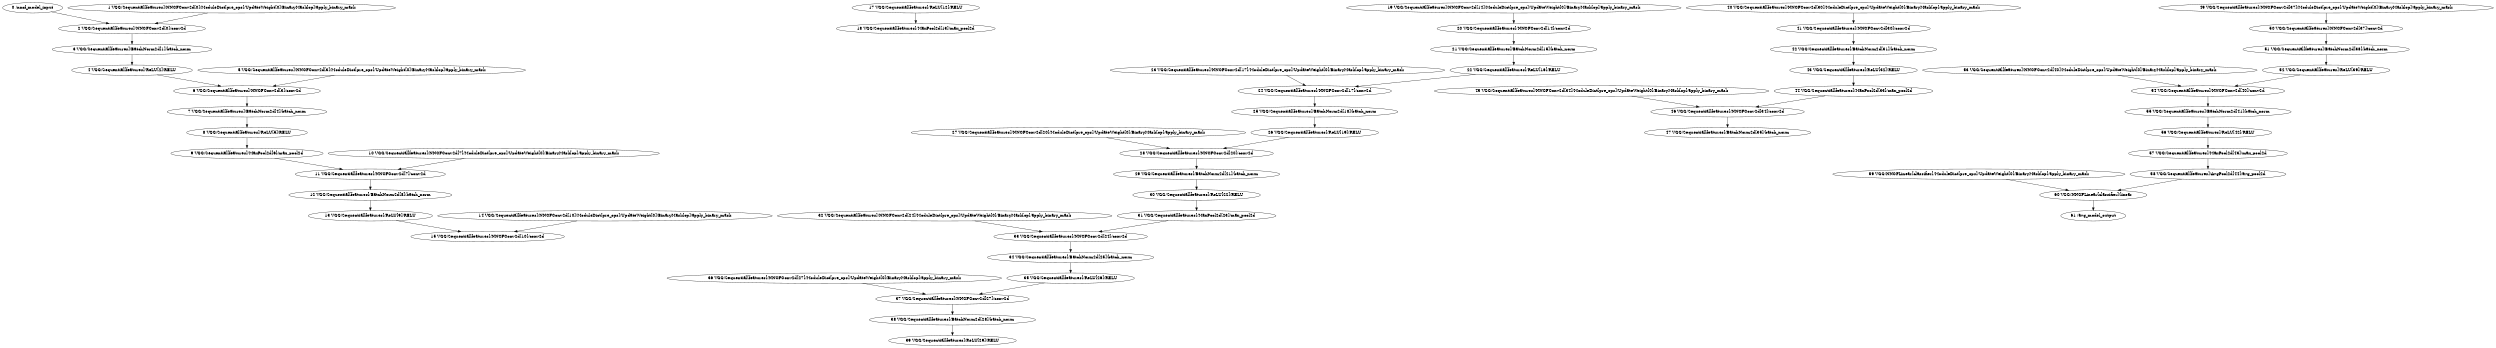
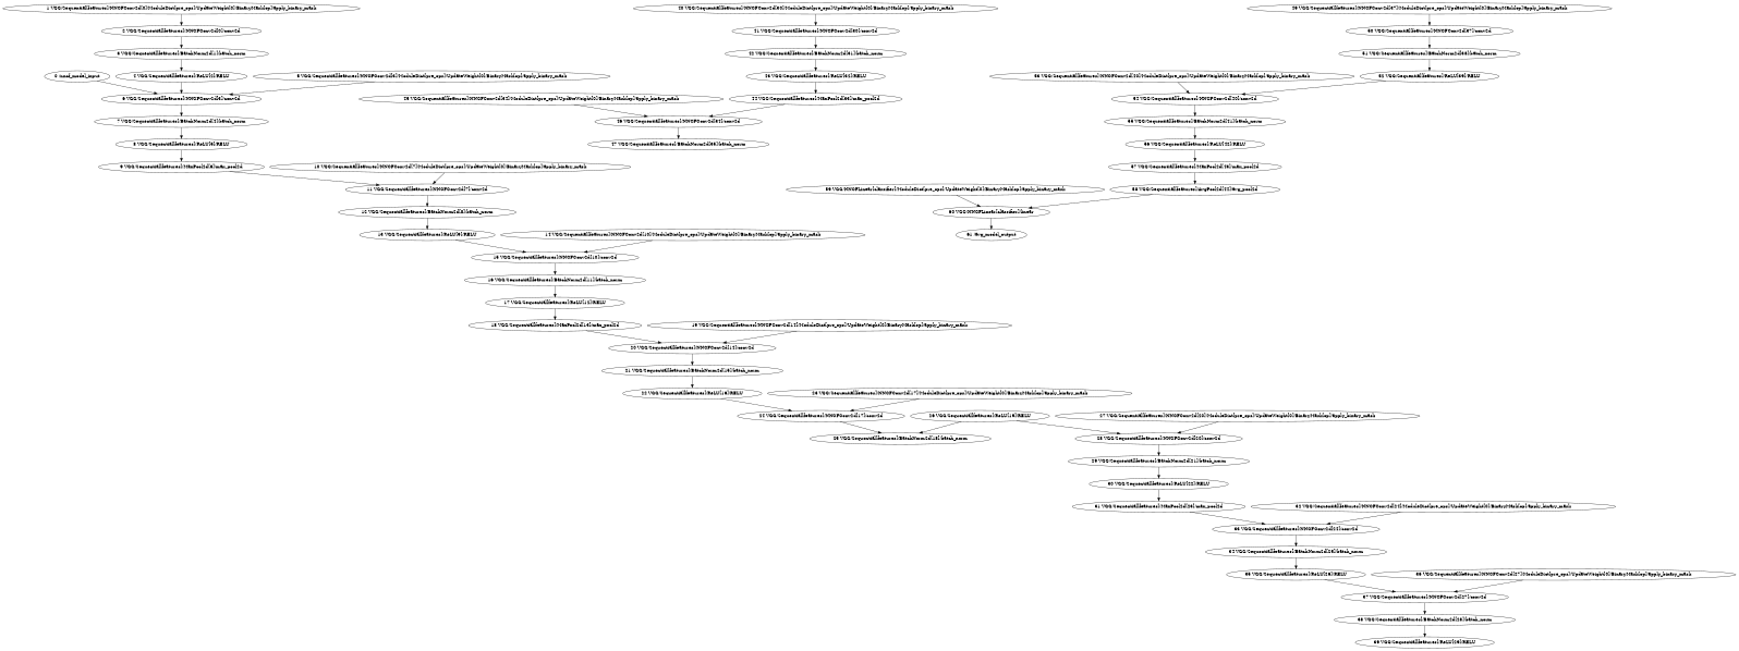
  strict digraph {
    node [type=apply_binary_mask]
    "0 /nncf_model_input" [type=nncf_model_input]
    "2 VGG/Sequential[features]/NNCFConv2d[0]/conv2d" [scope="VGG/Sequential[features]/NNCFConv2d[0]" type=conv2d]
    "3 VGG/Sequential[features]/BatchNorm2d[1]/batch_norm" [scope="VGG/Sequential[features]/BatchNorm2d[1]" type=batch_norm]
    "1 VGG/Sequential[features]/NNCFConv2d[0]/ModuleDict[pre_ops]/UpdateWeight[0]/BinaryMask[op]/apply_binary_mask" [scope="VGG/Sequential[features]/NNCFConv2d[0]/ModuleDict[pre_ops]/UpdateWeight[0]/BinaryMask[op]"]
    "4 VGG/Sequential[features]/ReLU[2]/RELU" [scope="VGG/Sequential[features]/ReLU[2]" type=RELU]
    "6 VGG/Sequential[features]/NNCFConv2d[3]/conv2d" [scope="VGG/Sequential[features]/NNCFConv2d[3]" type=conv2d]
    "7 VGG/Sequential[features]/BatchNorm2d[4]/batch_norm" [scope="VGG/Sequential[features]/BatchNorm2d[4]" type=batch_norm]
    "5 VGG/Sequential[features]/NNCFConv2d[3]/ModuleDict[pre_ops]/UpdateWeight[0]/BinaryMask[op]/apply_binary_mask" [scope="VGG/Sequential[features]/NNCFConv2d[3]/ModuleDict[pre_ops]/UpdateWeight[0]/BinaryMask[op]"]
    "8 VGG/Sequential[features]/ReLU[5]/RELU" [scope="VGG/Sequential[features]/ReLU[5]" type=RELU]
    "9 VGG/Sequential[features]/MaxPool2d[6]/max_pool2d" [scope="VGG/Sequential[features]/MaxPool2d[6]" type=max_pool2d]
    "11 VGG/Sequential[features]/NNCFConv2d[7]/conv2d" [scope="VGG/Sequential[features]/NNCFConv2d[7]" type=conv2d]
    "12 VGG/Sequential[features]/BatchNorm2d[8]/batch_norm" [scope="VGG/Sequential[features]/BatchNorm2d[8]" type=batch_norm]
    "10 VGG/Sequential[features]/NNCFConv2d[7]/ModuleDict[pre_ops]/UpdateWeight[0]/BinaryMask[op]/apply_binary_mask" [scope="VGG/Sequential[features]/NNCFConv2d[7]/ModuleDict[pre_ops]/UpdateWeight[0]/BinaryMask[op]"]
    "13 VGG/Sequential[features]/ReLU[9]/RELU" [scope="VGG/Sequential[features]/ReLU[9]" type=RELU]
    "15 VGG/Sequential[features]/NNCFConv2d[10]/conv2d" [scope="VGG/Sequential[features]/NNCFConv2d[10]" type=conv2d]
+   "16 VGG/Sequential[features]/BatchNorm2d[11]/batch_norm" [scope="VGG/Sequential[features]/BatchNorm2d[11]" type=batch_norm]
    "14 VGG/Sequential[features]/NNCFConv2d[10]/ModuleDict[pre_ops]/UpdateWeight[0]/BinaryMask[op]/apply_binary_mask" [scope="VGG/Sequential[features]/NNCFConv2d[10]/ModuleDict[pre_ops]/UpdateWeight[0]/BinaryMask[op]"]
    "17 VGG/Sequential[features]/ReLU[12]/RELU" [scope="VGG/Sequential[features]/ReLU[12]" type=RELU]
    "18 VGG/Sequential[features]/MaxPool2d[13]/max_pool2d" [scope="VGG/Sequential[features]/MaxPool2d[13]" type=max_pool2d]
    "20 VGG/Sequential[features]/NNCFConv2d[14]/conv2d" [scope="VGG/Sequential[features]/NNCFConv2d[14]" type=conv2d]
    "21 VGG/Sequential[features]/BatchNorm2d[15]/batch_norm" [scope="VGG/Sequential[features]/BatchNorm2d[15]" type=batch_norm]
    "19 VGG/Sequential[features]/NNCFConv2d[14]/ModuleDict[pre_ops]/UpdateWeight[0]/BinaryMask[op]/apply_binary_mask" [scope="VGG/Sequential[features]/NNCFConv2d[14]/ModuleDict[pre_ops]/UpdateWeight[0]/BinaryMask[op]"]
    "22 VGG/Sequential[features]/ReLU[16]/RELU" [scope="VGG/Sequential[features]/ReLU[16]" type=RELU]
    "24 VGG/Sequential[features]/NNCFConv2d[17]/conv2d" [scope="VGG/Sequential[features]/NNCFConv2d[17]" type=conv2d]
    "25 VGG/Sequential[features]/BatchNorm2d[18]/batch_norm" [scope="VGG/Sequential[features]/BatchNorm2d[18]" type=batch_norm]
    "23 VGG/Sequential[features]/NNCFConv2d[17]/ModuleDict[pre_ops]/UpdateWeight[0]/BinaryMask[op]/apply_binary_mask" [scope="VGG/Sequential[features]/NNCFConv2d[17]/ModuleDict[pre_ops]/UpdateWeight[0]/BinaryMask[op]"]
    "26 VGG/Sequential[features]/ReLU[19]/RELU" [scope="VGG/Sequential[features]/ReLU[19]" type=RELU]
    "28 VGG/Sequential[features]/NNCFConv2d[20]/conv2d" [scope="VGG/Sequential[features]/NNCFConv2d[20]" type=conv2d]
    "29 VGG/Sequential[features]/BatchNorm2d[21]/batch_norm" [scope="VGG/Sequential[features]/BatchNorm2d[21]" type=batch_norm]
    "27 VGG/Sequential[features]/NNCFConv2d[20]/ModuleDict[pre_ops]/UpdateWeight[0]/BinaryMask[op]/apply_binary_mask" [scope="VGG/Sequential[features]/NNCFConv2d[20]/ModuleDict[pre_ops]/UpdateWeight[0]/BinaryMask[op]"]
    "30 VGG/Sequential[features]/ReLU[22]/RELU" [scope="VGG/Sequential[features]/ReLU[22]" type=RELU]
    "31 VGG/Sequential[features]/MaxPool2d[23]/max_pool2d" [scope="VGG/Sequential[features]/MaxPool2d[23]" type=max_pool2d]
    "33 VGG/Sequential[features]/NNCFConv2d[24]/conv2d" [scope="VGG/Sequential[features]/NNCFConv2d[24]" type=conv2d]
    "34 VGG/Sequential[features]/BatchNorm2d[25]/batch_norm" [scope="VGG/Sequential[features]/BatchNorm2d[25]" type=batch_norm]
    "32 VGG/Sequential[features]/NNCFConv2d[24]/ModuleDict[pre_ops]/UpdateWeight[0]/BinaryMask[op]/apply_binary_mask" [scope="VGG/Sequential[features]/NNCFConv2d[24]/ModuleDict[pre_ops]/UpdateWeight[0]/BinaryMask[op]"]
    "35 VGG/Sequential[features]/ReLU[26]/RELU" [scope="VGG/Sequential[features]/ReLU[26]" type=RELU]
    "37 VGG/Sequential[features]/NNCFConv2d[27]/conv2d" [scope="VGG/Sequential[features]/NNCFConv2d[27]" type=conv2d]
    "38 VGG/Sequential[features]/BatchNorm2d[28]/batch_norm" [scope="VGG/Sequential[features]/BatchNorm2d[28]" type=batch_norm]
    "36 VGG/Sequential[features]/NNCFConv2d[27]/ModuleDict[pre_ops]/UpdateWeight[0]/BinaryMask[op]/apply_binary_mask" [scope="VGG/Sequential[features]/NNCFConv2d[27]/ModuleDict[pre_ops]/UpdateWeight[0]/BinaryMask[op]"]
    "39 VGG/Sequential[features]/ReLU[29]/RELU" [scope="VGG/Sequential[features]/ReLU[29]" type=RELU]
    "41 VGG/Sequential[features]/NNCFConv2d[30]/conv2d" [scope="VGG/Sequential[features]/NNCFConv2d[30]" type=conv2d]
    "42 VGG/Sequential[features]/BatchNorm2d[31]/batch_norm" [scope="VGG/Sequential[features]/BatchNorm2d[31]" type=batch_norm]
    "40 VGG/Sequential[features]/NNCFConv2d[30]/ModuleDict[pre_ops]/UpdateWeight[0]/BinaryMask[op]/apply_binary_mask" [scope="VGG/Sequential[features]/NNCFConv2d[30]/ModuleDict[pre_ops]/UpdateWeight[0]/BinaryMask[op]"]
    "43 VGG/Sequential[features]/ReLU[32]/RELU" [scope="VGG/Sequential[features]/ReLU[32]" type=RELU]
    "44 VGG/Sequential[features]/MaxPool2d[33]/max_pool2d" [scope="VGG/Sequential[features]/MaxPool2d[33]" type=max_pool2d]
    "46 VGG/Sequential[features]/NNCFConv2d[34]/conv2d" [scope="VGG/Sequential[features]/NNCFConv2d[34]" type=conv2d]
    "47 VGG/Sequential[features]/BatchNorm2d[35]/batch_norm" [scope="VGG/Sequential[features]/BatchNorm2d[35]" type=batch_norm]
    "45 VGG/Sequential[features]/NNCFConv2d[34]/ModuleDict[pre_ops]/UpdateWeight[0]/BinaryMask[op]/apply_binary_mask" [scope="VGG/Sequential[features]/NNCFConv2d[34]/ModuleDict[pre_ops]/UpdateWeight[0]/BinaryMask[op]"]
    "50 VGG/Sequential[features]/NNCFConv2d[37]/conv2d" [scope="VGG/Sequential[features]/NNCFConv2d[37]" type=conv2d]
    "51 VGG/Sequential[features]/BatchNorm2d[38]/batch_norm" [scope="VGG/Sequential[features]/BatchNorm2d[38]" type=batch_norm]
    "49 VGG/Sequential[features]/NNCFConv2d[37]/ModuleDict[pre_ops]/UpdateWeight[0]/BinaryMask[op]/apply_binary_mask" [scope="VGG/Sequential[features]/NNCFConv2d[37]/ModuleDict[pre_ops]/UpdateWeight[0]/BinaryMask[op]"]
    "52 VGG/Sequential[features]/ReLU[39]/RELU" [scope="VGG/Sequential[features]/ReLU[39]" type=RELU]
    "54 VGG/Sequential[features]/NNCFConv2d[40]/conv2d" [scope="VGG/Sequential[features]/NNCFConv2d[40]" type=conv2d]
    "55 VGG/Sequential[features]/BatchNorm2d[41]/batch_norm" [scope="VGG/Sequential[features]/BatchNorm2d[41]" type=batch_norm]
    "53 VGG/Sequential[features]/NNCFConv2d[40]/ModuleDict[pre_ops]/UpdateWeight[0]/BinaryMask[op]/apply_binary_mask" [scope="VGG/Sequential[features]/NNCFConv2d[40]/ModuleDict[pre_ops]/UpdateWeight[0]/BinaryMask[op]"]
    "56 VGG/Sequential[features]/ReLU[42]/RELU" [scope="VGG/Sequential[features]/ReLU[42]" type=RELU]
    "57 VGG/Sequential[features]/MaxPool2d[43]/max_pool2d" [scope="VGG/Sequential[features]/MaxPool2d[43]" type=max_pool2d]
    "58 VGG/Sequential[features]/AvgPool2d[44]/avg_pool2d" [scope="VGG/Sequential[features]/AvgPool2d[44]" type=avg_pool2d]
    "60 VGG/NNCFLinear[classifier]/linear" [scope="VGG/NNCFLinear[classifier]" type=linear]
    n60 [label="61 /avg_model_output" type=nncf_model_output]
    "59 VGG/NNCFLinear[classifier]/ModuleDict[pre_ops]/UpdateWeight[0]/BinaryMask[op]/apply_binary_mask" [scope="VGG/NNCFLinear[classifier]/ModuleDict[pre_ops]/UpdateWeight[0]/BinaryMask[op]"]
-   "0 /nncf_model_input" -> "2 VGG/Sequential[features]/NNCFConv2d[0]/conv2d"
+   "0 /nncf_model_input" -> "6 VGG/Sequential[features]/NNCFConv2d[3]/conv2d"
    "2 VGG/Sequential[features]/NNCFConv2d[0]/conv2d" -> "3 VGG/Sequential[features]/BatchNorm2d[1]/batch_norm"
    "3 VGG/Sequential[features]/BatchNorm2d[1]/batch_norm" -> "4 VGG/Sequential[features]/ReLU[2]/RELU"
    "1 VGG/Sequential[features]/NNCFConv2d[0]/ModuleDict[pre_ops]/UpdateWeight[0]/BinaryMask[op]/apply_binary_mask" -> "2 VGG/Sequential[features]/NNCFConv2d[0]/conv2d"
    "4 VGG/Sequential[features]/ReLU[2]/RELU" -> "6 VGG/Sequential[features]/NNCFConv2d[3]/conv2d"
    "6 VGG/Sequential[features]/NNCFConv2d[3]/conv2d" -> "7 VGG/Sequential[features]/BatchNorm2d[4]/batch_norm"
    "7 VGG/Sequential[features]/BatchNorm2d[4]/batch_norm" -> "8 VGG/Sequential[features]/ReLU[5]/RELU"
    "5 VGG/Sequential[features]/NNCFConv2d[3]/ModuleDict[pre_ops]/UpdateWeight[0]/BinaryMask[op]/apply_binary_mask" -> "6 VGG/Sequential[features]/NNCFConv2d[3]/conv2d"
    "8 VGG/Sequential[features]/ReLU[5]/RELU" -> "9 VGG/Sequential[features]/MaxPool2d[6]/max_pool2d"
    "9 VGG/Sequential[features]/MaxPool2d[6]/max_pool2d" -> "11 VGG/Sequential[features]/NNCFConv2d[7]/conv2d"
    "11 VGG/Sequential[features]/NNCFConv2d[7]/conv2d" -> "12 VGG/Sequential[features]/BatchNorm2d[8]/batch_norm"
    "12 VGG/Sequential[features]/BatchNorm2d[8]/batch_norm" -> "13 VGG/Sequential[features]/ReLU[9]/RELU"
    "10 VGG/Sequential[features]/NNCFConv2d[7]/ModuleDict[pre_ops]/UpdateWeight[0]/BinaryMask[op]/apply_binary_mask" -> "11 VGG/Sequential[features]/NNCFConv2d[7]/conv2d"
    "13 VGG/Sequential[features]/ReLU[9]/RELU" -> "15 VGG/Sequential[features]/NNCFConv2d[10]/conv2d"
+   "15 VGG/Sequential[features]/NNCFConv2d[10]/conv2d" -> "16 VGG/Sequential[features]/BatchNorm2d[11]/batch_norm"
+   "16 VGG/Sequential[features]/BatchNorm2d[11]/batch_norm" -> "17 VGG/Sequential[features]/ReLU[12]/RELU"
    "14 VGG/Sequential[features]/NNCFConv2d[10]/ModuleDict[pre_ops]/UpdateWeight[0]/BinaryMask[op]/apply_binary_mask" -> "15 VGG/Sequential[features]/NNCFConv2d[10]/conv2d"
    "17 VGG/Sequential[features]/ReLU[12]/RELU" -> "18 VGG/Sequential[features]/MaxPool2d[13]/max_pool2d"
+   "18 VGG/Sequential[features]/MaxPool2d[13]/max_pool2d" -> "20 VGG/Sequential[features]/NNCFConv2d[14]/conv2d"
    "20 VGG/Sequential[features]/NNCFConv2d[14]/conv2d" -> "21 VGG/Sequential[features]/BatchNorm2d[15]/batch_norm"
    "21 VGG/Sequential[features]/BatchNorm2d[15]/batch_norm" -> "22 VGG/Sequential[features]/ReLU[16]/RELU"
    "19 VGG/Sequential[features]/NNCFConv2d[14]/ModuleDict[pre_ops]/UpdateWeight[0]/BinaryMask[op]/apply_binary_mask" -> "20 VGG/Sequential[features]/NNCFConv2d[14]/conv2d"
    "22 VGG/Sequential[features]/ReLU[16]/RELU" -> "24 VGG/Sequential[features]/NNCFConv2d[17]/conv2d"
    "24 VGG/Sequential[features]/NNCFConv2d[17]/conv2d" -> "25 VGG/Sequential[features]/BatchNorm2d[18]/batch_norm"
-   "25 VGG/Sequential[features]/BatchNorm2d[18]/batch_norm" -> "26 VGG/Sequential[features]/ReLU[19]/RELU"
+   "26 VGG/Sequential[features]/ReLU[19]/RELU" -> "25 VGG/Sequential[features]/BatchNorm2d[18]/batch_norm"
    "23 VGG/Sequential[features]/NNCFConv2d[17]/ModuleDict[pre_ops]/UpdateWeight[0]/BinaryMask[op]/apply_binary_mask" -> "24 VGG/Sequential[features]/NNCFConv2d[17]/conv2d"
    "26 VGG/Sequential[features]/ReLU[19]/RELU" -> "28 VGG/Sequential[features]/NNCFConv2d[20]/conv2d"
    "28 VGG/Sequential[features]/NNCFConv2d[20]/conv2d" -> "29 VGG/Sequential[features]/BatchNorm2d[21]/batch_norm"
    "29 VGG/Sequential[features]/BatchNorm2d[21]/batch_norm" -> "30 VGG/Sequential[features]/ReLU[22]/RELU"
    "27 VGG/Sequential[features]/NNCFConv2d[20]/ModuleDict[pre_ops]/UpdateWeight[0]/BinaryMask[op]/apply_binary_mask" -> "28 VGG/Sequential[features]/NNCFConv2d[20]/conv2d"
    "30 VGG/Sequential[features]/ReLU[22]/RELU" -> "31 VGG/Sequential[features]/MaxPool2d[23]/max_pool2d"
    "31 VGG/Sequential[features]/MaxPool2d[23]/max_pool2d" -> "33 VGG/Sequential[features]/NNCFConv2d[24]/conv2d"
    "33 VGG/Sequential[features]/NNCFConv2d[24]/conv2d" -> "34 VGG/Sequential[features]/BatchNorm2d[25]/batch_norm"
    "34 VGG/Sequential[features]/BatchNorm2d[25]/batch_norm" -> "35 VGG/Sequential[features]/ReLU[26]/RELU"
    "32 VGG/Sequential[features]/NNCFConv2d[24]/ModuleDict[pre_ops]/UpdateWeight[0]/BinaryMask[op]/apply_binary_mask" -> "33 VGG/Sequential[features]/NNCFConv2d[24]/conv2d"
    "35 VGG/Sequential[features]/ReLU[26]/RELU" -> "37 VGG/Sequential[features]/NNCFConv2d[27]/conv2d"
    "37 VGG/Sequential[features]/NNCFConv2d[27]/conv2d" -> "38 VGG/Sequential[features]/BatchNorm2d[28]/batch_norm"
    "38 VGG/Sequential[features]/BatchNorm2d[28]/batch_norm" -> "39 VGG/Sequential[features]/ReLU[29]/RELU"
    "36 VGG/Sequential[features]/NNCFConv2d[27]/ModuleDict[pre_ops]/UpdateWeight[0]/BinaryMask[op]/apply_binary_mask" -> "37 VGG/Sequential[features]/NNCFConv2d[27]/conv2d"
    "41 VGG/Sequential[features]/NNCFConv2d[30]/conv2d" -> "42 VGG/Sequential[features]/BatchNorm2d[31]/batch_norm"
    "42 VGG/Sequential[features]/BatchNorm2d[31]/batch_norm" -> "43 VGG/Sequential[features]/ReLU[32]/RELU"
    "40 VGG/Sequential[features]/NNCFConv2d[30]/ModuleDict[pre_ops]/UpdateWeight[0]/BinaryMask[op]/apply_binary_mask" -> "41 VGG/Sequential[features]/NNCFConv2d[30]/conv2d"
    "43 VGG/Sequential[features]/ReLU[32]/RELU" -> "44 VGG/Sequential[features]/MaxPool2d[33]/max_pool2d"
    "44 VGG/Sequential[features]/MaxPool2d[33]/max_pool2d" -> "46 VGG/Sequential[features]/NNCFConv2d[34]/conv2d"
    "46 VGG/Sequential[features]/NNCFConv2d[34]/conv2d" -> "47 VGG/Sequential[features]/BatchNorm2d[35]/batch_norm"
    "45 VGG/Sequential[features]/NNCFConv2d[34]/ModuleDict[pre_ops]/UpdateWeight[0]/BinaryMask[op]/apply_binary_mask" -> "46 VGG/Sequential[features]/NNCFConv2d[34]/conv2d"
    "50 VGG/Sequential[features]/NNCFConv2d[37]/conv2d" -> "51 VGG/Sequential[features]/BatchNorm2d[38]/batch_norm"
    "51 VGG/Sequential[features]/BatchNorm2d[38]/batch_norm" -> "52 VGG/Sequential[features]/ReLU[39]/RELU"
    "49 VGG/Sequential[features]/NNCFConv2d[37]/ModuleDict[pre_ops]/UpdateWeight[0]/BinaryMask[op]/apply_binary_mask" -> "50 VGG/Sequential[features]/NNCFConv2d[37]/conv2d"
    "52 VGG/Sequential[features]/ReLU[39]/RELU" -> "54 VGG/Sequential[features]/NNCFConv2d[40]/conv2d"
    "54 VGG/Sequential[features]/NNCFConv2d[40]/conv2d" -> "55 VGG/Sequential[features]/BatchNorm2d[41]/batch_norm"
    "55 VGG/Sequential[features]/BatchNorm2d[41]/batch_norm" -> "56 VGG/Sequential[features]/ReLU[42]/RELU"
    "53 VGG/Sequential[features]/NNCFConv2d[40]/ModuleDict[pre_ops]/UpdateWeight[0]/BinaryMask[op]/apply_binary_mask" -> "54 VGG/Sequential[features]/NNCFConv2d[40]/conv2d"
    "56 VGG/Sequential[features]/ReLU[42]/RELU" -> "57 VGG/Sequential[features]/MaxPool2d[43]/max_pool2d"
    "57 VGG/Sequential[features]/MaxPool2d[43]/max_pool2d" -> "58 VGG/Sequential[features]/AvgPool2d[44]/avg_pool2d"
    "58 VGG/Sequential[features]/AvgPool2d[44]/avg_pool2d" -> "60 VGG/NNCFLinear[classifier]/linear"
    "60 VGG/NNCFLinear[classifier]/linear" -> n60
    "59 VGG/NNCFLinear[classifier]/ModuleDict[pre_ops]/UpdateWeight[0]/BinaryMask[op]/apply_binary_mask" -> "60 VGG/NNCFLinear[classifier]/linear"
  }
